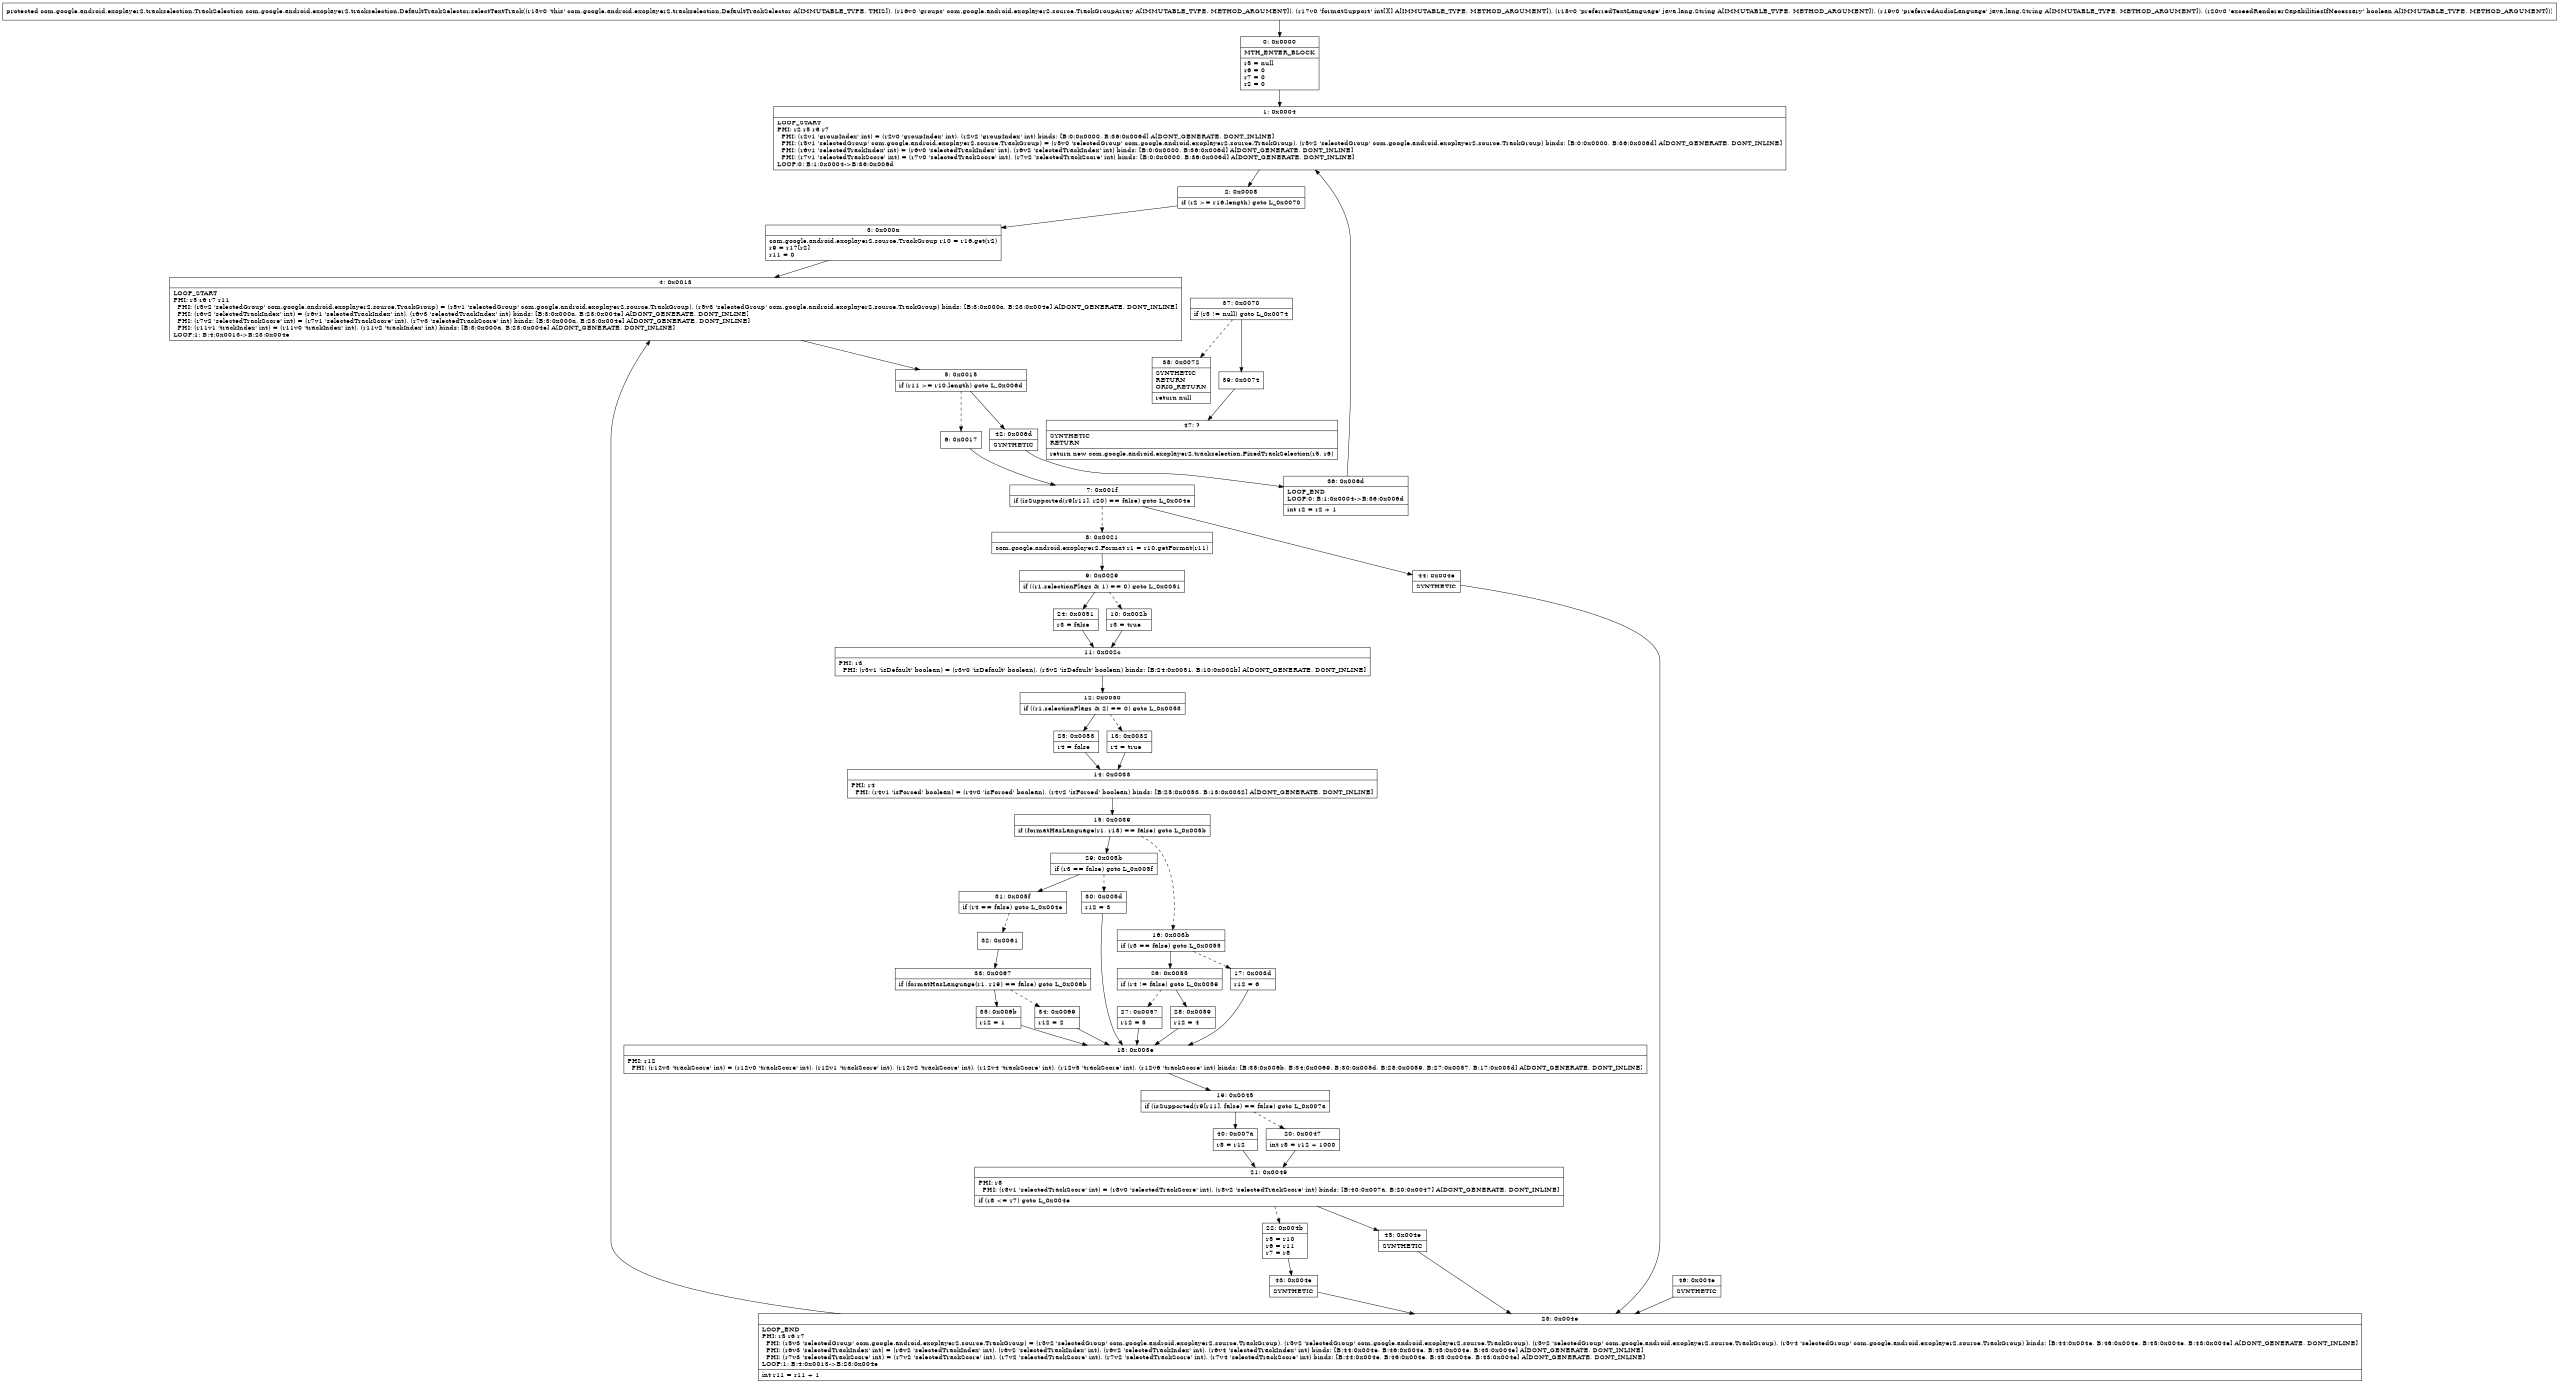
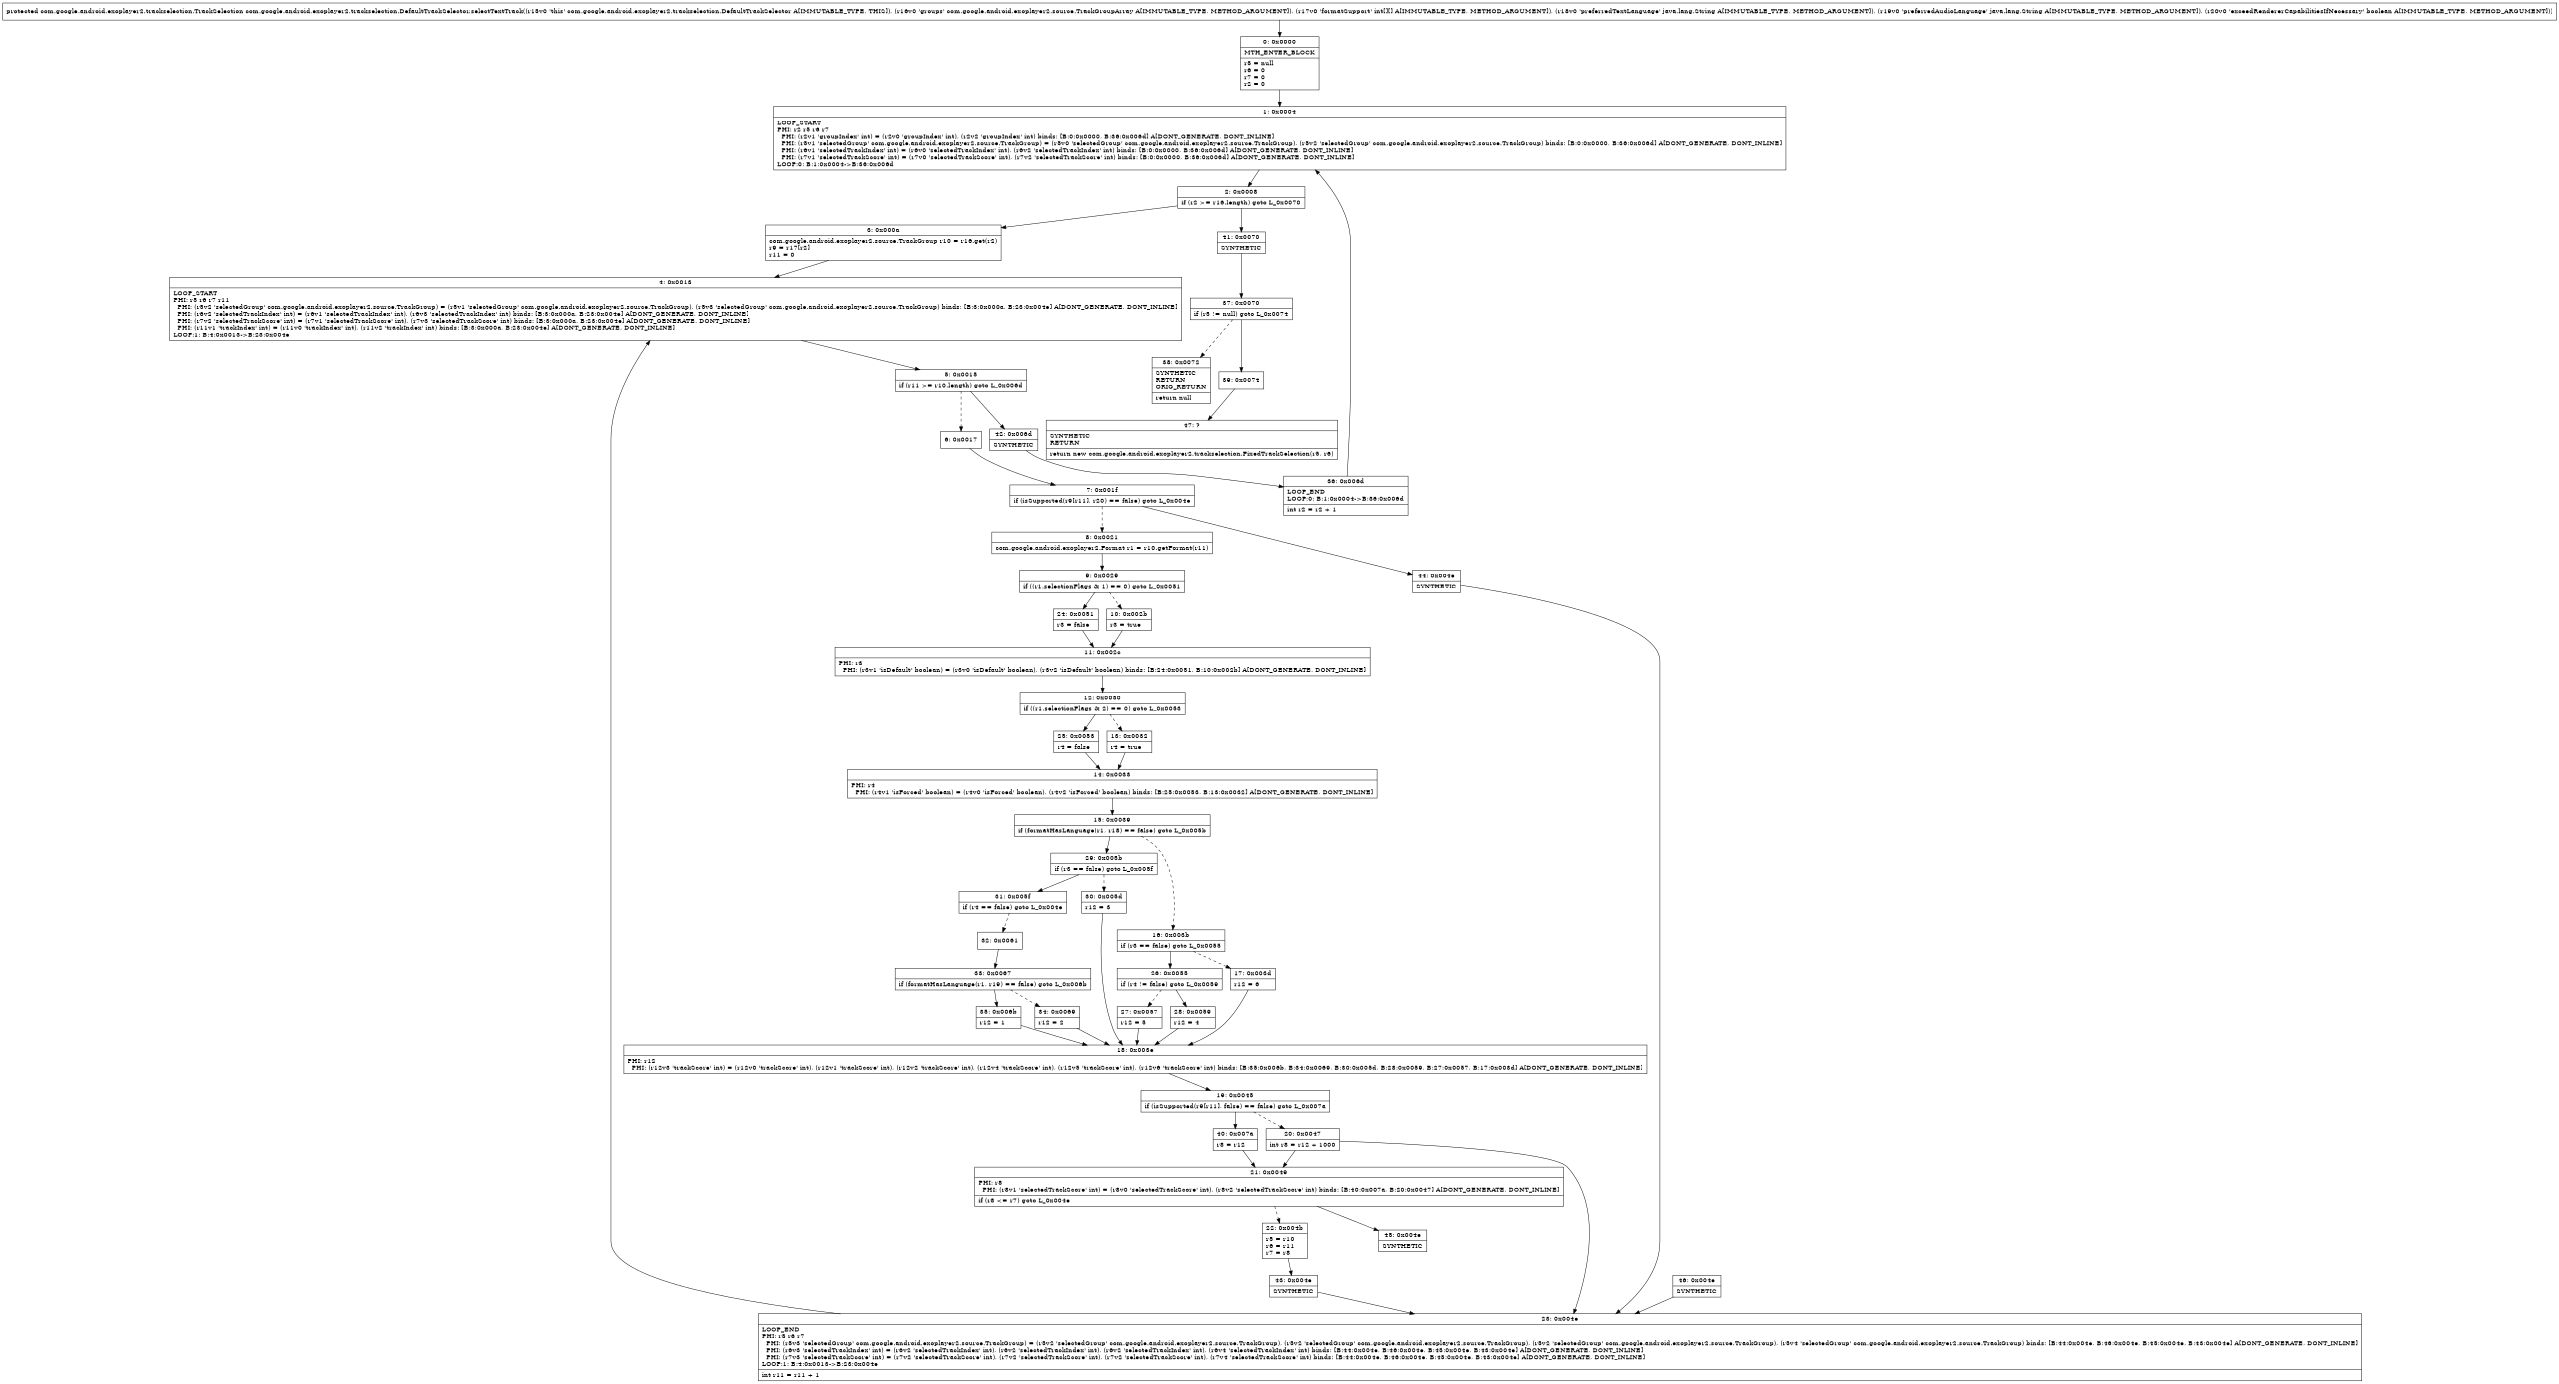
  digraph {
    node [shape=record]
    n1 [label="{0\:\ 0x0000|MTH_ENTER_BLOCK\l|r5 = null\lr6 = 0\lr7 = 0\lr2 = 0\l}"]
    n2 [label="{1\:\ 0x0004|LOOP_START\lPHI: r2 r5 r6 r7 \l  PHI: (r2v1 'groupIndex' int) = (r2v0 'groupIndex' int), (r2v2 'groupIndex' int) binds: [B:0:0x0000, B:36:0x006d] A[DONT_GENERATE, DONT_INLINE]\l  PHI: (r5v1 'selectedGroup' com.google.android.exoplayer2.source.TrackGroup) = (r5v0 'selectedGroup' com.google.android.exoplayer2.source.TrackGroup), (r5v2 'selectedGroup' com.google.android.exoplayer2.source.TrackGroup) binds: [B:0:0x0000, B:36:0x006d] A[DONT_GENERATE, DONT_INLINE]\l  PHI: (r6v1 'selectedTrackIndex' int) = (r6v0 'selectedTrackIndex' int), (r6v2 'selectedTrackIndex' int) binds: [B:0:0x0000, B:36:0x006d] A[DONT_GENERATE, DONT_INLINE]\l  PHI: (r7v1 'selectedTrackScore' int) = (r7v0 'selectedTrackScore' int), (r7v2 'selectedTrackScore' int) binds: [B:0:0x0000, B:36:0x006d] A[DONT_GENERATE, DONT_INLINE]\lLOOP:0: B:1:0x0004\-\>B:36:0x006d\l}"]
    n3 [label="{2\:\ 0x0008|if (r2 \>= r16.length) goto L_0x0070\l}"]
    n4 [label="{3\:\ 0x000a|com.google.android.exoplayer2.source.TrackGroup r10 = r16.get(r2)\lr9 = r17[r2]\lr11 = 0\l}"]
+   n5 [label="{41\:\ 0x0070|SYNTHETIC\l}"]
    n6 [label="{4\:\ 0x0013|LOOP_START\lPHI: r5 r6 r7 r11 \l  PHI: (r5v2 'selectedGroup' com.google.android.exoplayer2.source.TrackGroup) = (r5v1 'selectedGroup' com.google.android.exoplayer2.source.TrackGroup), (r5v3 'selectedGroup' com.google.android.exoplayer2.source.TrackGroup) binds: [B:3:0x000a, B:23:0x004e] A[DONT_GENERATE, DONT_INLINE]\l  PHI: (r6v2 'selectedTrackIndex' int) = (r6v1 'selectedTrackIndex' int), (r6v3 'selectedTrackIndex' int) binds: [B:3:0x000a, B:23:0x004e] A[DONT_GENERATE, DONT_INLINE]\l  PHI: (r7v2 'selectedTrackScore' int) = (r7v1 'selectedTrackScore' int), (r7v3 'selectedTrackScore' int) binds: [B:3:0x000a, B:23:0x004e] A[DONT_GENERATE, DONT_INLINE]\l  PHI: (r11v1 'trackIndex' int) = (r11v0 'trackIndex' int), (r11v2 'trackIndex' int) binds: [B:3:0x000a, B:23:0x004e] A[DONT_GENERATE, DONT_INLINE]\lLOOP:1: B:4:0x0013\-\>B:23:0x004e\l}"]
    n7 [label="{37\:\ 0x0070|if (r5 != null) goto L_0x0074\l}"]
    n8 [label="{5\:\ 0x0015|if (r11 \>= r10.length) goto L_0x006d\l}"]
    n9 [label="{6\:\ 0x0017}"]
    n10 [label="{42\:\ 0x006d|SYNTHETIC\l}"]
    n11 [label="{7\:\ 0x001f|if (isSupported(r9[r11], r20) == false) goto L_0x004e\l}"]
    n12 [label="{36\:\ 0x006d|LOOP_END\lLOOP:0: B:1:0x0004\-\>B:36:0x006d\l|int r2 = r2 + 1\l}"]
    n13 [label="{8\:\ 0x0021|com.google.android.exoplayer2.Format r1 = r10.getFormat(r11)\l}"]
    n14 [label="{44\:\ 0x004e|SYNTHETIC\l}"]
    n15 [label="{9\:\ 0x0029|if ((r1.selectionFlags & 1) == 0) goto L_0x0051\l}"]
    n16 [label="{23\:\ 0x004e|LOOP_END\lPHI: r5 r6 r7 \l  PHI: (r5v3 'selectedGroup' com.google.android.exoplayer2.source.TrackGroup) = (r5v2 'selectedGroup' com.google.android.exoplayer2.source.TrackGroup), (r5v2 'selectedGroup' com.google.android.exoplayer2.source.TrackGroup), (r5v2 'selectedGroup' com.google.android.exoplayer2.source.TrackGroup), (r5v4 'selectedGroup' com.google.android.exoplayer2.source.TrackGroup) binds: [B:44:0x004e, B:46:0x004e, B:45:0x004e, B:43:0x004e] A[DONT_GENERATE, DONT_INLINE]\l  PHI: (r6v3 'selectedTrackIndex' int) = (r6v2 'selectedTrackIndex' int), (r6v2 'selectedTrackIndex' int), (r6v2 'selectedTrackIndex' int), (r6v4 'selectedTrackIndex' int) binds: [B:44:0x004e, B:46:0x004e, B:45:0x004e, B:43:0x004e] A[DONT_GENERATE, DONT_INLINE]\l  PHI: (r7v3 'selectedTrackScore' int) = (r7v2 'selectedTrackScore' int), (r7v2 'selectedTrackScore' int), (r7v2 'selectedTrackScore' int), (r7v4 'selectedTrackScore' int) binds: [B:44:0x004e, B:46:0x004e, B:45:0x004e, B:43:0x004e] A[DONT_GENERATE, DONT_INLINE]\lLOOP:1: B:4:0x0013\-\>B:23:0x004e\l|int r11 = r11 + 1\l}"]
    n17 [label="{10\:\ 0x002b|r3 = true\l}"]
    n18 [label="{24\:\ 0x0051|r3 = false\l}"]
    n19 [label="{11\:\ 0x002c|PHI: r3 \l  PHI: (r3v1 'isDefault' boolean) = (r3v0 'isDefault' boolean), (r3v2 'isDefault' boolean) binds: [B:24:0x0051, B:10:0x002b] A[DONT_GENERATE, DONT_INLINE]\l}"]
    n20 [label="{12\:\ 0x0030|if ((r1.selectionFlags & 2) == 0) goto L_0x0053\l}"]
    n21 [label="{13\:\ 0x0032|r4 = true\l}"]
    n22 [label="{25\:\ 0x0053|r4 = false\l}"]
    n23 [label="{14\:\ 0x0033|PHI: r4 \l  PHI: (r4v1 'isForced' boolean) = (r4v0 'isForced' boolean), (r4v2 'isForced' boolean) binds: [B:25:0x0053, B:13:0x0032] A[DONT_GENERATE, DONT_INLINE]\l}"]
    n24 [label="{15\:\ 0x0039|if (formatHasLanguage(r1, r18) == false) goto L_0x005b\l}"]
    n25 [label="{16\:\ 0x003b|if (r3 == false) goto L_0x0055\l}"]
    n26 [label="{29\:\ 0x005b|if (r3 == false) goto L_0x005f\l}"]
    n27 [label="{17\:\ 0x003d|r12 = 6\l}"]
    n28 [label="{26\:\ 0x0055|if (r4 != false) goto L_0x0059\l}"]
    n29 [label="{30\:\ 0x005d|r12 = 3\l}"]
    n30 [label="{31\:\ 0x005f|if (r4 == false) goto L_0x004e\l}"]
    n31 [label="{18\:\ 0x003e|PHI: r12 \l  PHI: (r12v3 'trackScore' int) = (r12v0 'trackScore' int), (r12v1 'trackScore' int), (r12v2 'trackScore' int), (r12v4 'trackScore' int), (r12v5 'trackScore' int), (r12v6 'trackScore' int) binds: [B:35:0x006b, B:34:0x0069, B:30:0x005d, B:28:0x0059, B:27:0x0057, B:17:0x003d] A[DONT_GENERATE, DONT_INLINE]\l}"]
    n32 [label="{27\:\ 0x0057|r12 = 5\l}"]
    n33 [label="{28\:\ 0x0059|r12 = 4\l}"]
    n34 [label="{19\:\ 0x0045|if (isSupported(r9[r11], false) == false) goto L_0x007a\l}"]
    n35 [label="{20\:\ 0x0047|int r8 = r12 + 1000\l}"]
    n36 [label="{40\:\ 0x007a|r8 = r12\l}"]
    n37 [label="{21\:\ 0x0049|PHI: r8 \l  PHI: (r8v1 'selectedTrackScore' int) = (r8v0 'selectedTrackScore' int), (r8v2 'selectedTrackScore' int) binds: [B:40:0x007a, B:20:0x0047] A[DONT_GENERATE, DONT_INLINE]\l|if (r8 \<= r7) goto L_0x004e\l}"]
    n38 [label="{22\:\ 0x004b|r5 = r10\lr6 = r11\lr7 = r8\l}"]
    n39 [label="{45\:\ 0x004e|SYNTHETIC\l}"]
    n40 [label="{43\:\ 0x004e|SYNTHETIC\l}"]
    n41 [label="{32\:\ 0x0061}"]
    n42 [label="{33\:\ 0x0067|if (formatHasLanguage(r1, r19) == false) goto L_0x006b\l}"]
    n43 [label="{46\:\ 0x004e|SYNTHETIC\l}"]
    n44 [label="{34\:\ 0x0069|r12 = 2\l}"]
    n45 [label="{35\:\ 0x006b|r12 = 1\l}"]
    n46 [label="{38\:\ 0x0072|SYNTHETIC\lRETURN\lORIG_RETURN\l|return null\l}"]
    n47 [label="{39\:\ 0x0074}"]
    n48 [label="{47\:\ ?|SYNTHETIC\lRETURN\l|return new com.google.android.exoplayer2.trackselection.FixedTrackSelection(r5, r6)\l}"]
    n49 [label="{protected com.google.android.exoplayer2.trackselection.TrackSelection com.google.android.exoplayer2.trackselection.DefaultTrackSelector.selectTextTrack((r15v0 'this' com.google.android.exoplayer2.trackselection.DefaultTrackSelector A[IMMUTABLE_TYPE, THIS]), (r16v0 'groups' com.google.android.exoplayer2.source.TrackGroupArray A[IMMUTABLE_TYPE, METHOD_ARGUMENT]), (r17v0 'formatSupport' int[][] A[IMMUTABLE_TYPE, METHOD_ARGUMENT]), (r18v0 'preferredTextLanguage' java.lang.String A[IMMUTABLE_TYPE, METHOD_ARGUMENT]), (r19v0 'preferredAudioLanguage' java.lang.String A[IMMUTABLE_TYPE, METHOD_ARGUMENT]), (r20v0 'exceedRendererCapabilitiesIfNecessary' boolean A[IMMUTABLE_TYPE, METHOD_ARGUMENT])) }"]
    n1 -> n2
    n2 -> n3
    n3 -> n4 [style=solid]
+   n3 -> n5
    n4 -> n6
+   n5 -> n7
    n6 -> n8
    n7 -> n46 [style=dashed]
    n7 -> n47
    n8 -> n9 [style=dashed]
    n8 -> n10
    n9 -> n11
    n10 -> n12
    n11 -> n13 [style=dashed]
    n11 -> n14
    n12 -> n2
    n13 -> n15
    n14 -> n16
    n15 -> n17 [style=dashed]
    n15 -> n18
    n16 -> n6
    n17 -> n19
    n18 -> n19
    n19 -> n20
    n20 -> n21 [style=dashed]
    n20 -> n22
    n21 -> n23
    n22 -> n23
    n23 -> n24
    n24 -> n25 [style=dashed]
    n24 -> n26
    n25 -> n27 [style=dashed]
    n25 -> n28
    n26 -> n29 [style=dashed]
    n26 -> n30
    n27 -> n31
    n28 -> n32 [style=dashed]
    n28 -> n33
    n29 -> n31
    n30 -> n41 [style=dashed]
    n31 -> n34
    n32 -> n31
    n33 -> n31
    n34 -> n35 [style=dashed]
    n34 -> n36
    n35 -> n37
    n36 -> n37
    n37 -> n38 [style=dashed]
    n37 -> n39
    n38 -> n40
-   n39 -> n16
+   n35 -> n16
    n40 -> n16
    n41 -> n42
    n42 -> n44 [style=dashed]
    n42 -> n45
    n43 -> n16
    n44 -> n31
    n45 -> n31
    n47 -> n48
    n49 -> n1
  }
